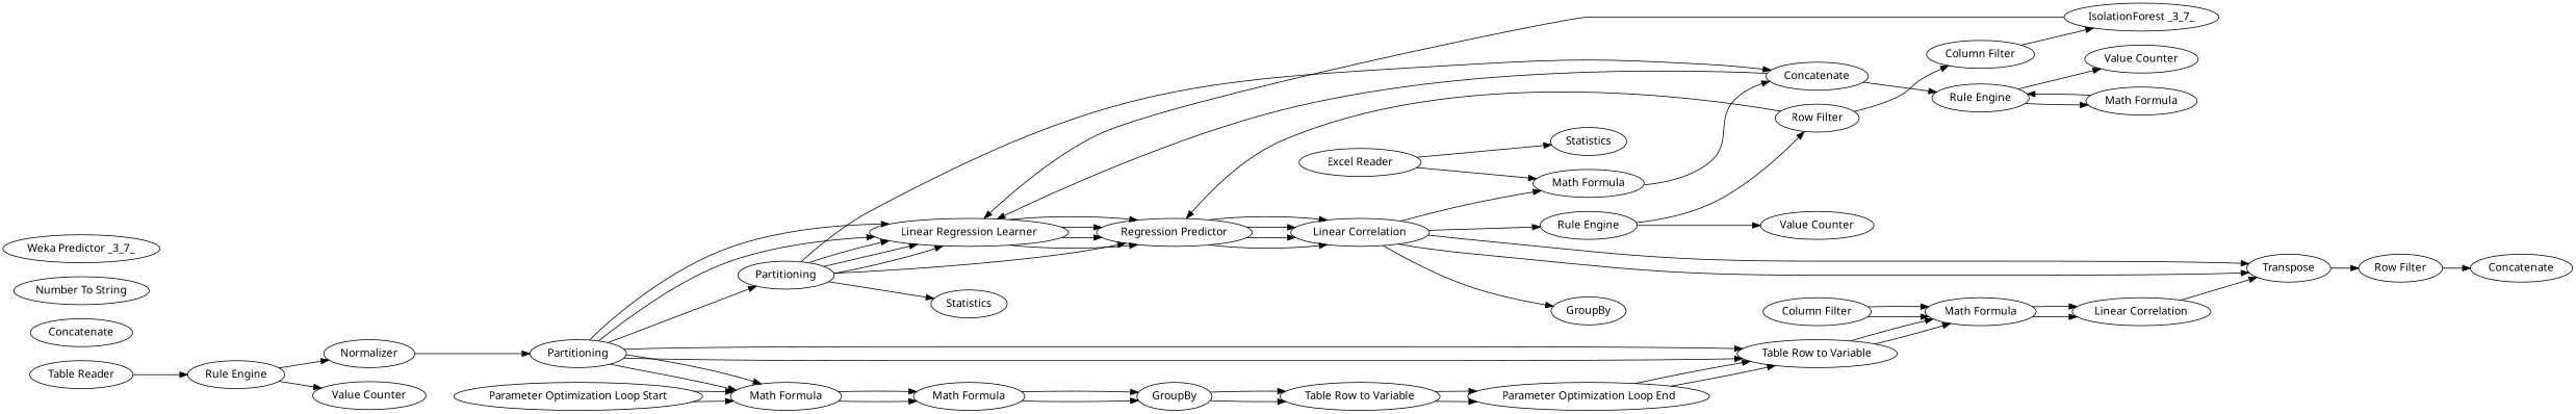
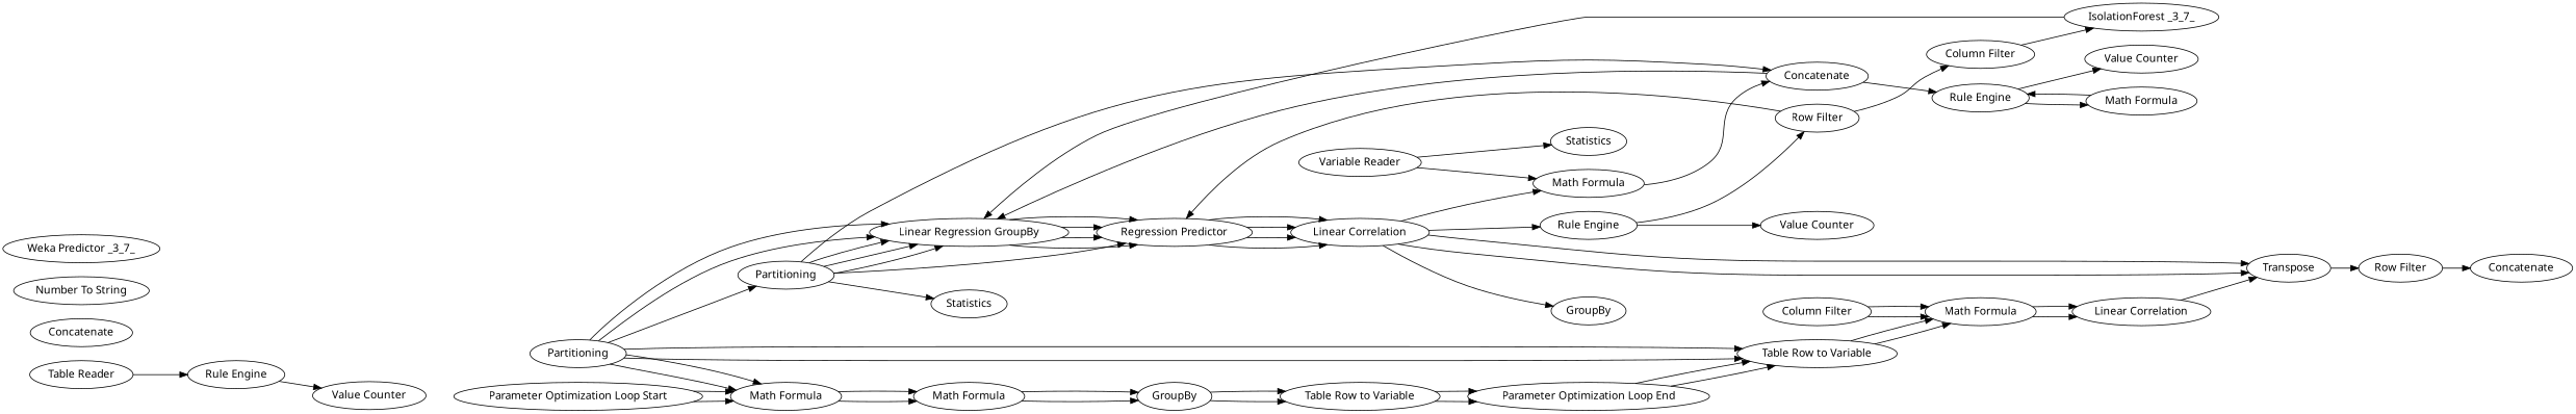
  digraph {
    fontname="Noto Sans"
    rankdir=LR
    node [fontname="Noto Sans"]
    edge [fontname="Noto Sans"]
    n1 [label=Partitioning]
-   n2 [label="Linear Regression Learner"]
+   n2 [label="Linear Regression GroupBy"]
    n3 [label="Table Row to Variable"]
    n4 [label="Math Formula"]
    n5 [label=Partitioning]
    n6 [label="Regression Predictor"]
    n7 [label="Math Formula"]
    n8 [label="Math Formula"]
    n9 [label=Concatenate]
    n10 [label=Statistics]
    n11 [label="Table Reader"]
    n12 [label="Rule Engine"]
-   n13 [label=Normalizer]
    n14 [label="Value Counter"]
    n15 [label="Linear Correlation"]
    n16 [label=Transpose]
    n17 [label="Math Formula"]
    n18 [label=GroupBy]
    n19 [label="Rule Engine"]
    n20 [label="Row Filter"]
    n21 [label="Value Counter"]
    n22 [label="Row Filter"]
    n23 [label="Linear Correlation"]
    n24 [label="Column Filter"]
    n25 [label="Parameter Optimization Loop Start"]
    n26 [label="Parameter Optimization Loop End"]
    n27 [label=GroupBy]
    n28 [label="Table Row to Variable"]
    n29 [label=Concatenate]
    n30 [label=Concatenate]
-   n31 [label="Excel Reader"]
+   n31 [label="Variable Reader"]
    n32 [label=Statistics]
    n33 [label="Rule Engine"]
    n34 [label="Value Counter"]
    n35 [label="Math Formula"]
    n36 [label="IsolationForest _3_7_"]
    n37 [label="Column Filter"]
    n38 [label="Number To String"]
    n39 [label="Weka Predictor _3_7_"]
    n1 -> n2
    n1 -> n2
    n1 -> n3
    n1 -> n3
    n1 -> n4
    n1 -> n4
    n1 -> n5
    n2 -> n6
    n2 -> n6
    n2 -> n6
    n2 -> n6
    n3 -> n7
    n3 -> n7
    n4 -> n8
    n4 -> n8
    n5 -> n2
    n5 -> n2
    n5 -> n2
    n5 -> n6
    n5 -> n9
    n5 -> n10
    n6 -> n15
    n6 -> n15
    n6 -> n15
    n6 -> n15
    n7 -> n23
    n7 -> n23
    n8 -> n27
    n8 -> n27
    n9 -> n2
    n9 -> n33
    n11 -> n12
-   n12 -> n13
    n12 -> n14
-   n13 -> n1
    n15 -> n16
    n15 -> n16
    n15 -> n17
    n15 -> n18
    n15 -> n19
    n16 -> n20
    n17 -> n9
    n19 -> n21
    n19 -> n22
    n20 -> n29
    n22 -> n6
    n22 -> n37
    n23 -> n16
    n24 -> n7
    n24 -> n7
    n25 -> n4
    n25 -> n4
    n26 -> n3
    n26 -> n3
    n27 -> n28
    n27 -> n28
    n28 -> n26
    n28 -> n26
    n31 -> n17
    n31 -> n32
    n33 -> n34
    n33 -> n35
    n35 -> n33
    n36 -> n2
    n37 -> n36
  }
